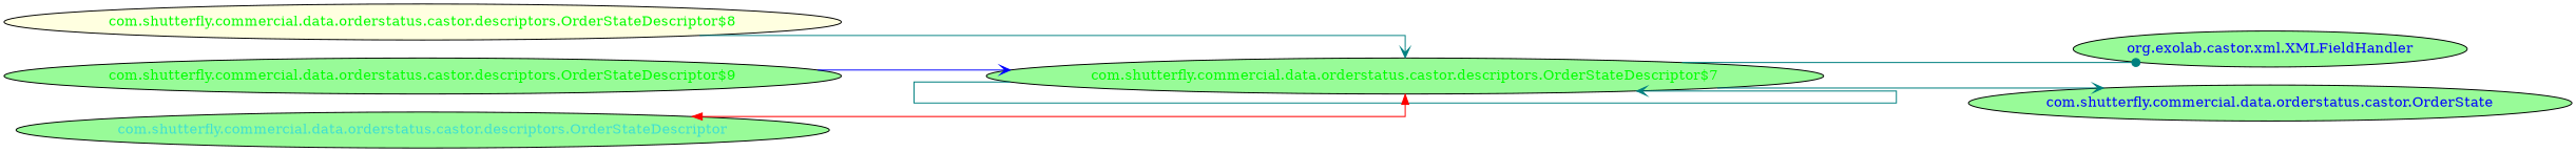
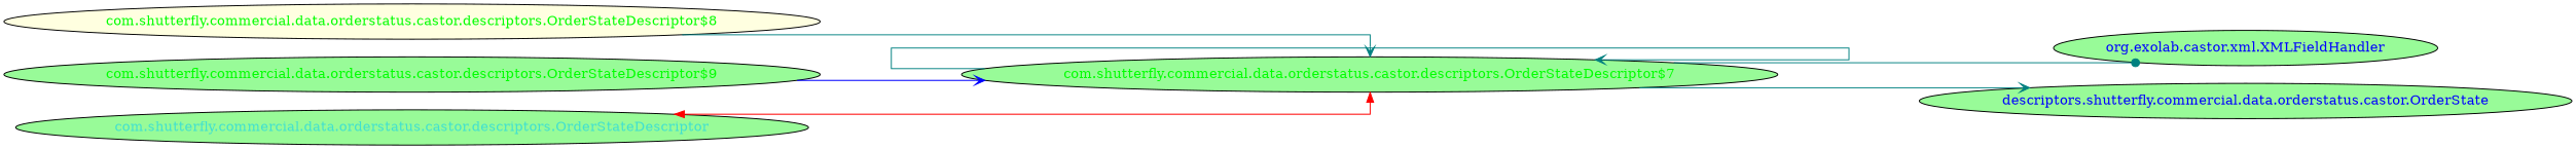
  digraph {
    concentrate=true
    rankdir=LR
    ranksep=2.0
    splines=ortho
    node [fontcolor=green style=filled fillcolor=palegreen]
    edge [color=teal arrowhead=vee]
    "com.shutterfly.commercial.data.orderstatus.castor.descriptors.OrderStateDescriptor$7"
    "org.exolab.castor.xml.XMLFieldHandler" [fontcolor=blue]
-   "com.shutterfly.commercial.data.orderstatus.castor.OrderState" [fontcolor=blue]
+   "com.shutterfly.commercial.data.orderstatus.castor.OrderState" [fontcolor=blue label="descriptors.shutterfly.commercial.data.orderstatus.castor.OrderState"]
    "com.shutterfly.commercial.data.orderstatus.castor.descriptors.OrderStateDescriptor$8" [fillcolor=lightyellow]
    "com.shutterfly.commercial.data.orderstatus.castor.descriptors.OrderStateDescriptor$9"
    "com.shutterfly.commercial.data.orderstatus.castor.descriptors.OrderStateDescriptor" [fontcolor=turquoise]
    "com.shutterfly.commercial.data.orderstatus.castor.descriptors.OrderStateDescriptor$7" -> "com.shutterfly.commercial.data.orderstatus.castor.descriptors.OrderStateDescriptor$7"
    "com.shutterfly.commercial.data.orderstatus.castor.descriptors.OrderStateDescriptor$7" -> "org.exolab.castor.xml.XMLFieldHandler" [arrowhead=dot]
    "com.shutterfly.commercial.data.orderstatus.castor.descriptors.OrderStateDescriptor$7" -> "com.shutterfly.commercial.data.orderstatus.castor.OrderState"
    "com.shutterfly.commercial.data.orderstatus.castor.descriptors.OrderStateDescriptor$8" -> "com.shutterfly.commercial.data.orderstatus.castor.descriptors.OrderStateDescriptor$7"
    "com.shutterfly.commercial.data.orderstatus.castor.descriptors.OrderStateDescriptor$9" -> "com.shutterfly.commercial.data.orderstatus.castor.descriptors.OrderStateDescriptor$7" [color=blue]
    "com.shutterfly.commercial.data.orderstatus.castor.descriptors.OrderStateDescriptor" -> "com.shutterfly.commercial.data.orderstatus.castor.descriptors.OrderStateDescriptor$7" [dir=both color=red arrowhead=""]
  }
